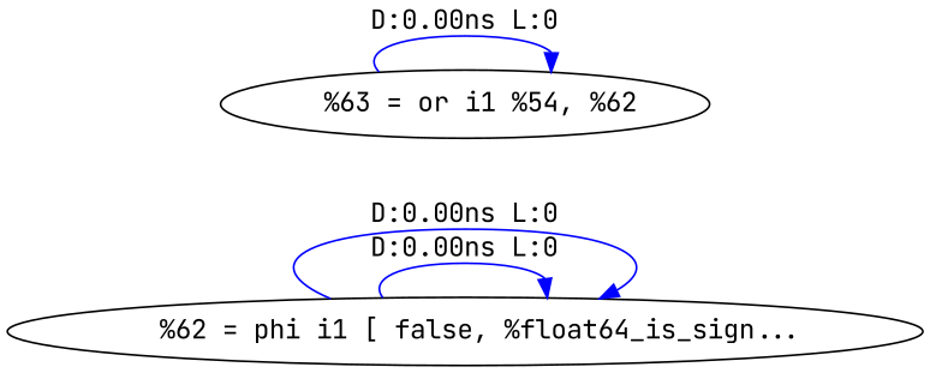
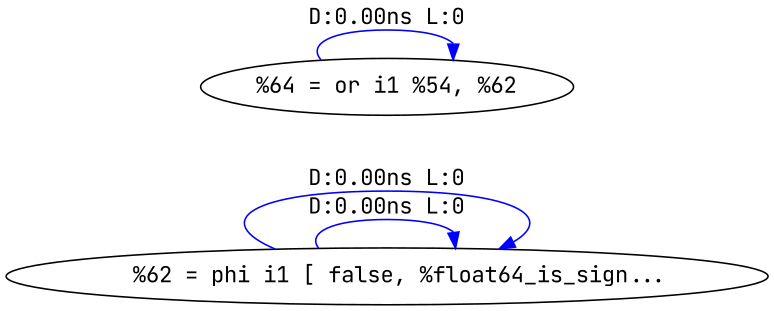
  digraph {
    rankdir=LR
    fontname="JetBrains Mono"
    node [fontname="JetBrains Mono"]
    edge [color=blue fontname="JetBrains Mono"]
    n1 [label="  %62 = phi i1 [ false, %float64_is_sign..."]
-   n2 [label="  %63 = or i1 %54, %62"]
+   n2 [label="%64 = or i1 %54, %62"]
    n1 -> n1 [label="D:0.00ns L:0"]
    n1 -> n1 [label="D:0.00ns L:0"]
    n2 -> n2 [label="D:0.00ns L:0"]
  }
